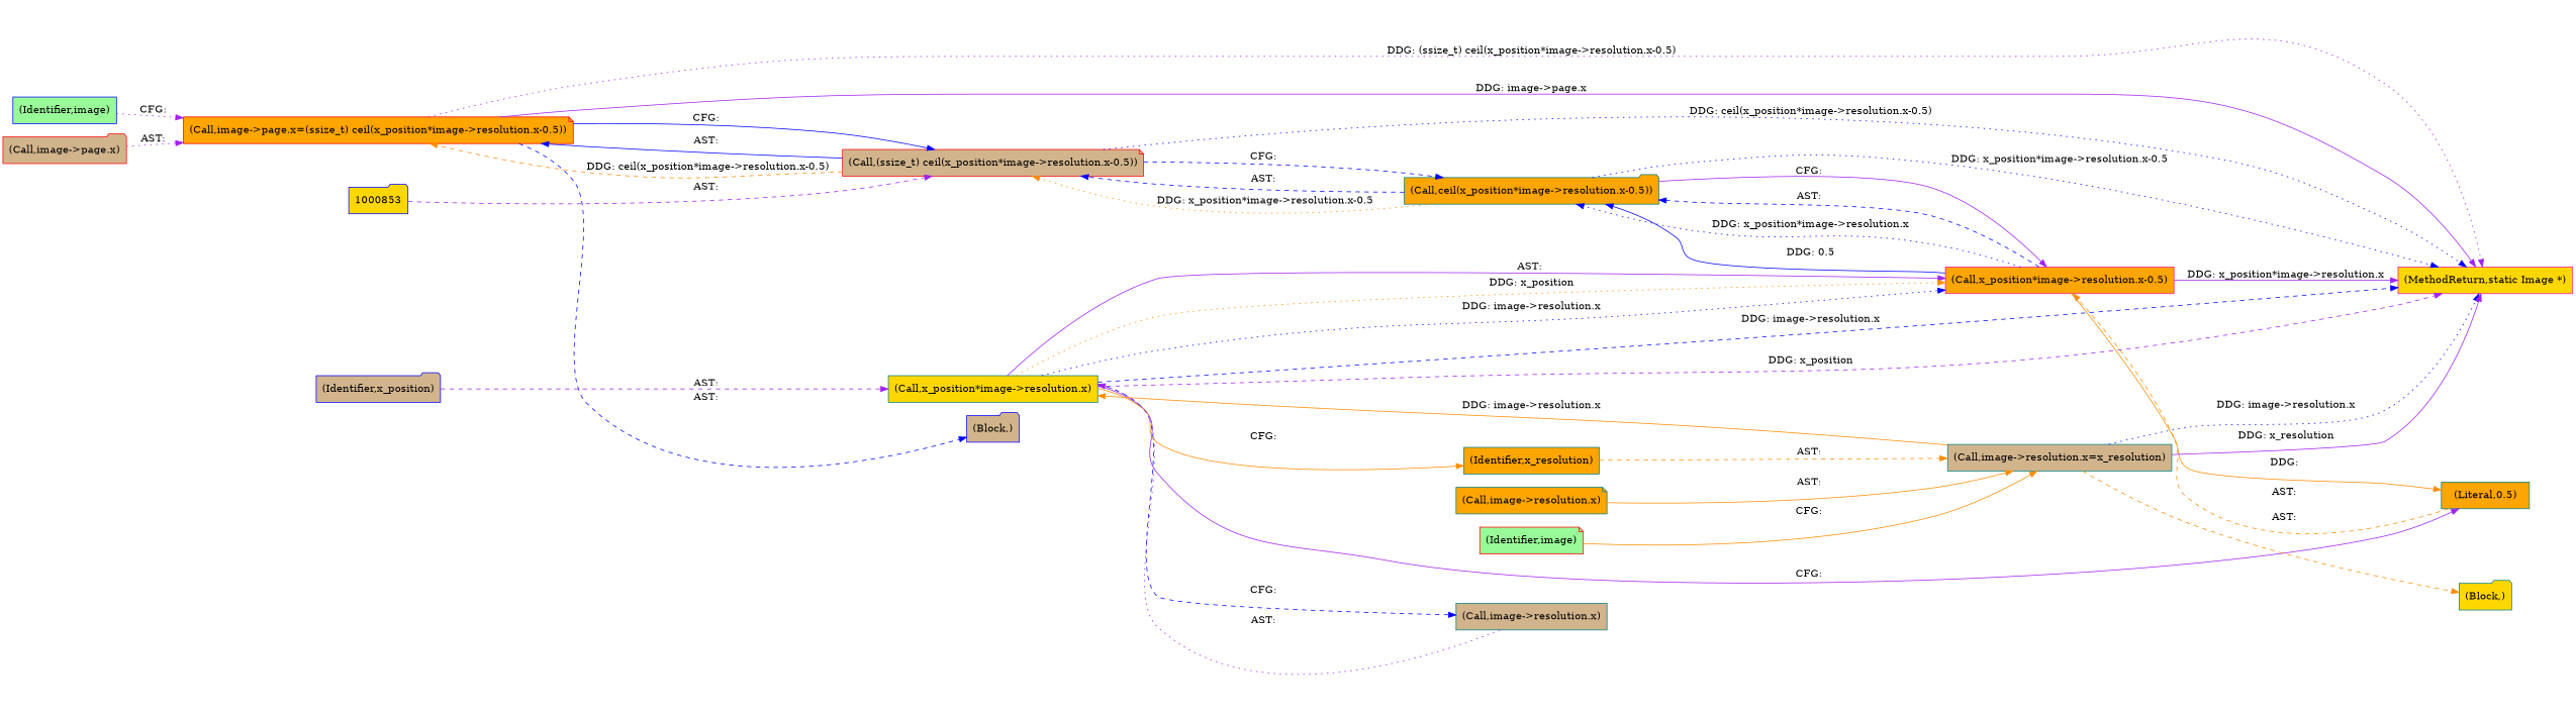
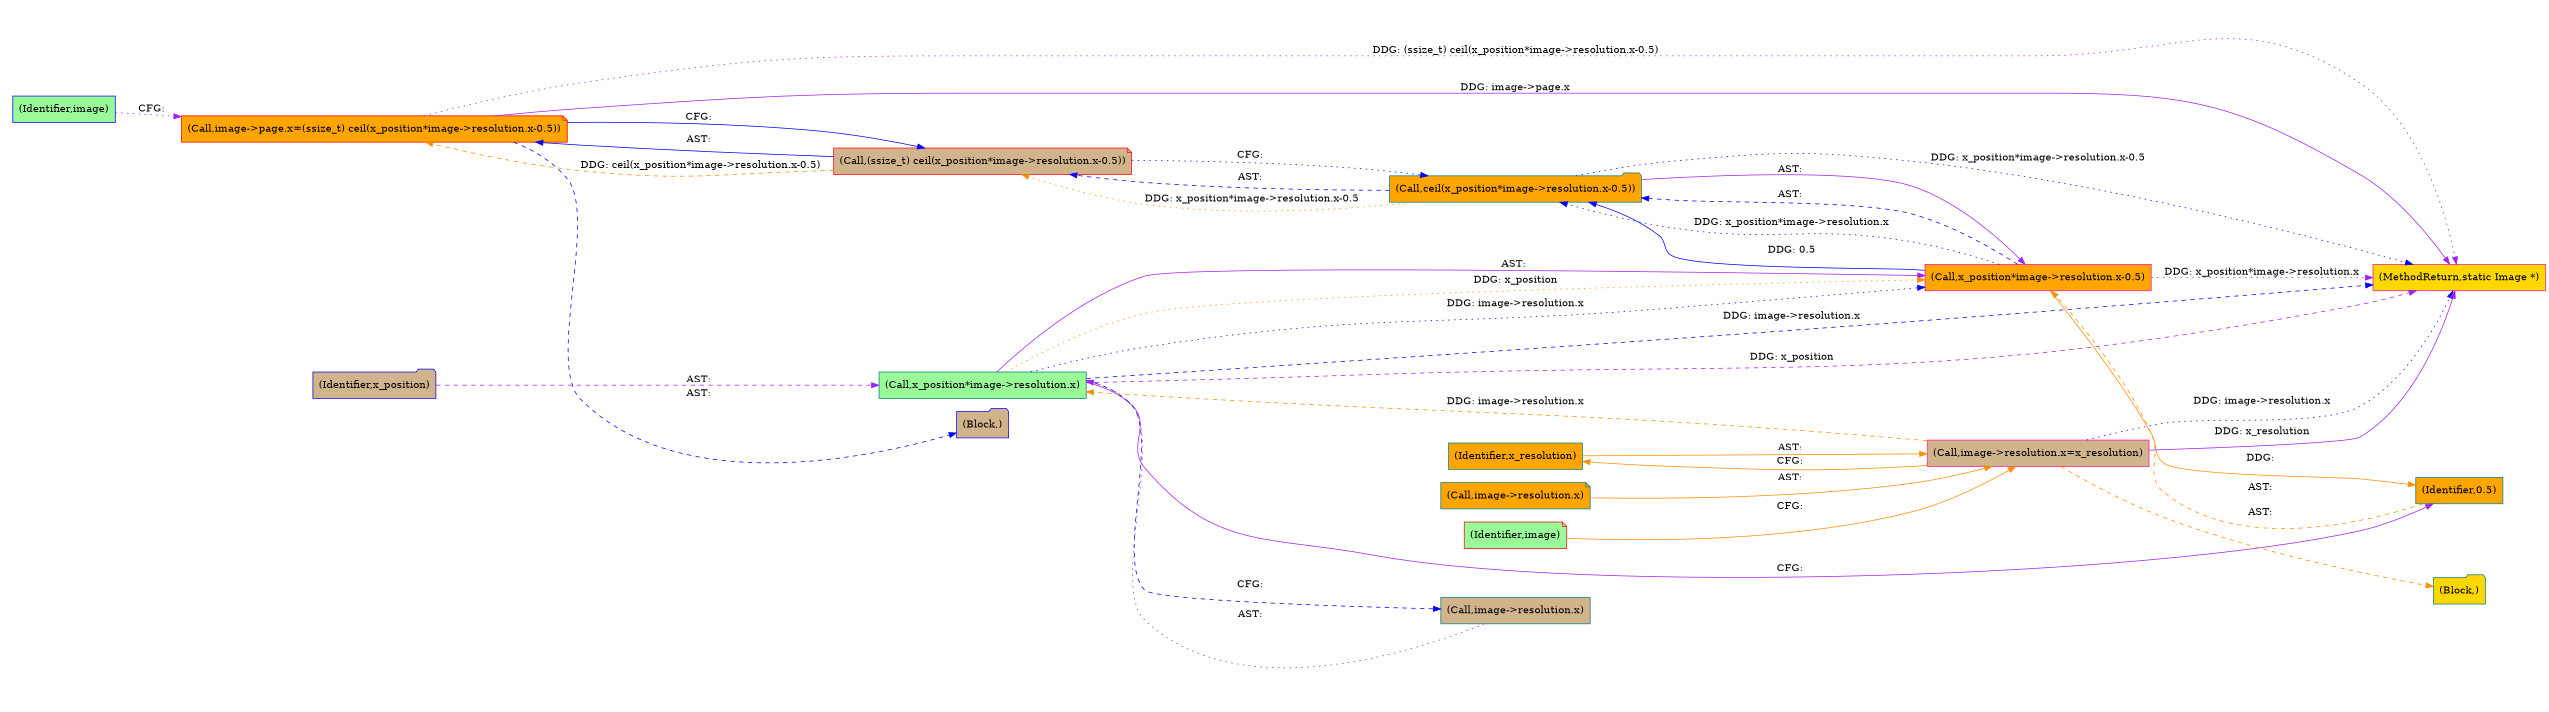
  digraph {
    rankdir=LR
    node [color=teal fillcolor=orange shape=box style=filled]
    edge [color=blue style=solid]
    n1 [color=red label="(Call,image->page.x=(ssize_t) ceil(x_position*image->resolution.x-0.5))" shape=note]
    n2 [color=red fillcolor=tan label="(Call,(ssize_t) ceil(x_position*image->resolution.x-0.5))" shape=note]
    n3 [color=blue fillcolor=tan label="(Block,)" shape=folder]
    n4 [color=deeppink fillcolor=gold label="(MethodReturn,static Image *)"]
    n5 [label="(Call,ceil(x_position*image->resolution.x-0.5))" shape=folder]
    n6 [color=deeppink label="(Call,x_position*image->resolution.x-0.5)"]
-   n7 [label="(Literal,0.5)"]
-   n8 [fillcolor=gold label="(Call,x_position*image->resolution.x)"]
+   n7 [label="(Identifier,0.5)"]
+   n8 [fillcolor=palegreen label="(Call,x_position*image->resolution.x)"]
    n9 [fillcolor=tan label="(Call,image->resolution.x)"]
-   n10 [fillcolor=tan label="(Call,image->resolution.x=x_resolution)"]
+   n10 [color=deeppink fillcolor=tan label="(Call,image->resolution.x=x_resolution)"]
    n11 [fillcolor=gold label="(Block,)" shape=folder]
    n12 [label="(Identifier,x_resolution)"]
    n13 [label="(Call,image->resolution.x)" shape=note]
    n14 [color=blue fillcolor=tan label="(Identifier,x_position)" shape=folder]
    n15 [color=blue fillcolor=palegreen label="(Identifier,image)"]
-   n16 [color=red fillcolor=tan label="(Call,image->page.x)" shape=folder]
    n17 [color=red fillcolor=palegreen label="(Identifier,image)" shape=note]
-   1000853 [color=blue fillcolor=gold shape=folder]
    n1 -> n2 [label="CFG: "]
    n1 -> n3 [label="AST: " style=dashed]
    n1 -> n4 [color=purple label="DDG: (ssize_t) ceil(x_position*image->resolution.x-0.5)" style=dotted]
    n1 -> n4 [color=purple label="DDG: image->page.x"]
    n2 -> n1 [label="AST: "]
    n2 -> n1 [color=darkorange label="DDG: ceil(x_position*image->resolution.x-0.5)" style=dashed]
-   n2 -> n4 [label="DDG: ceil(x_position*image->resolution.x-0.5)" style=dotted]
-   n2 -> n5 [label="CFG: " style=dashed]
+   n2 -> n5 [label="CFG: " style=dotted]
    n5 -> n2 [label="AST: " style=dashed]
    n5 -> n2 [color=darkorange label="DDG: x_position*image->resolution.x-0.5" style=dotted]
    n5 -> n4 [label="DDG: x_position*image->resolution.x-0.5" style=dotted]
-   n5 -> n6 [color=purple label="CFG: "]
-   n6 -> n4 [color=purple label="DDG: x_position*image->resolution.x"]
+   n5 -> n6 [color=purple label="AST: "]
+   n6 -> n4 [color=purple label="DDG: x_position*image->resolution.x" style=dotted]
    n6 -> n5 [label="AST: " style=dashed]
    n6 -> n5 [label="DDG: x_position*image->resolution.x" style=dotted]
    n6 -> n5 [label="DDG: 0.5"]
    n6 -> n7 [color=darkorange label="DDG: "]
    n7 -> n6 [color=darkorange label="AST: " style=dashed]
    n8 -> n4 [label="DDG: image->resolution.x" style=dashed]
    n8 -> n4 [color=purple label="DDG: x_position" style=dashed]
    n8 -> n6 [color=purple label="AST: "]
    n8 -> n6 [color=darkorange label="DDG: x_position" style=dotted]
    n8 -> n6 [label="DDG: image->resolution.x" style=dotted]
    n8 -> n7 [color=purple label="CFG: "]
    n8 -> n9 [label="CFG: " style=dashed]
    n9 -> n8 [color=purple label="AST: " style=dotted]
    n10 -> n4 [label="DDG: image->resolution.x" style=dotted]
    n10 -> n4 [color=purple label="DDG: x_resolution"]
-   n10 -> n8 [color=darkorange label="DDG: image->resolution.x"]
+   n10 -> n8 [color=darkorange label="DDG: image->resolution.x" style=dashed]
    n10 -> n11 [color=darkorange label="AST: " style=dashed]
-   n8 -> n12 [color=darkorange label="CFG: "]
-   n12 -> n10 [color=darkorange label="AST: " style=dashed]
+   n10 -> n12 [color=darkorange label="CFG: "]
+   n12 -> n10 [color=darkorange label="AST: "]
    n13 -> n10 [color=darkorange label="AST: "]
    n14 -> n8 [color=purple label="AST: " style=dashed]
    n15 -> n1 [color=purple label="CFG: " style=dotted]
-   n16 -> n1 [color=purple label="AST: " style=dotted]
    n17 -> n10 [color=darkorange label="CFG: "]
-   1000853 -> n2 [color=purple label="AST: " style=dashed]
  }
